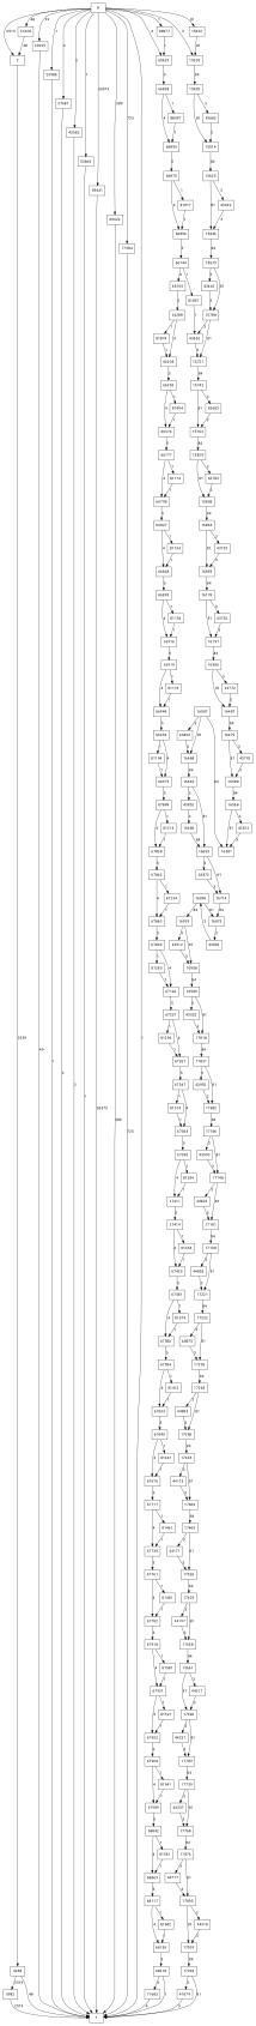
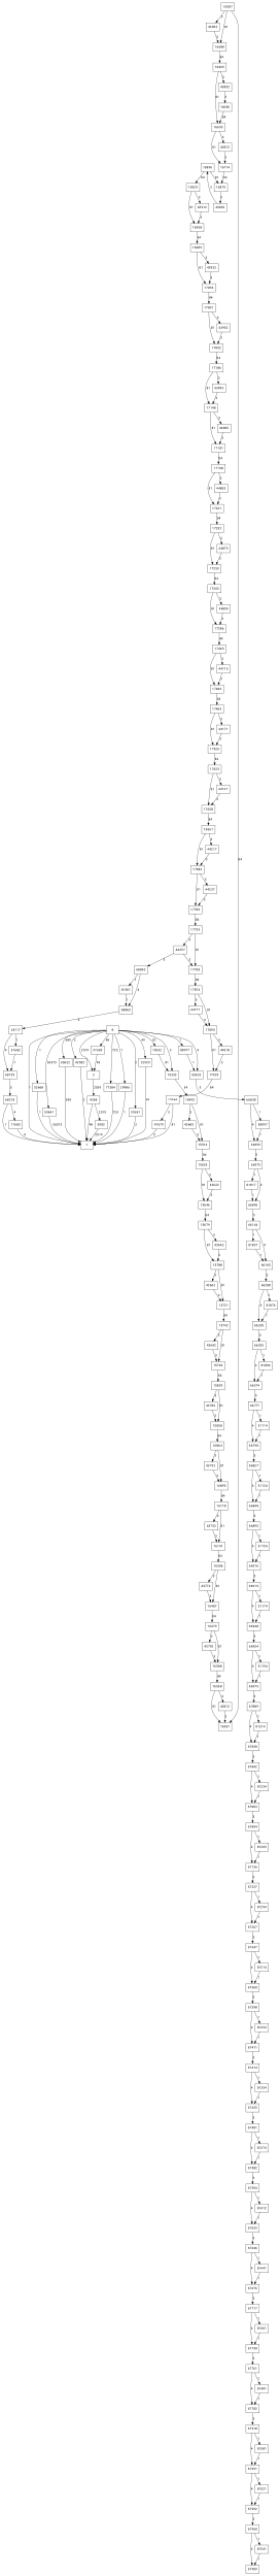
  digraph {
    fontname="Roboto Mono"
    rankdir=TB
    node [fontname="Roboto Mono" shape=rectangle]
    edge [fontname="Roboto Mono"]
    2
    4268
    1
    5982
    15332
    15333
    15493
    15514
    43602
    15625
    15646
    43622
    15679
    15700
    43642
    15721
    43662
    15742
    15763
    43682
    15829
    15850
    43702
    16064
    16095
    43732
    16170
    16191
    43752
    16386
    16407
    43772
    16479
    16500
    43792
    16560
    16581
    43812
    16587
    16608
    43832
    16665
    43852
    16693
    16686
    16714
    43872
    16875
    43892
    16896
    16929
    16950
    43912
    16989
    17010
    43932
    17031
    17052
    43952
    17106
    17148
    43993
    17181
    44025
    17190
    17221
    44055
    17232
    17253
    44075
    17265
    17286
    44095
    17445
    17466
    44115
    17469
    17526
    44171
    17623
    17650
    44197
    n83 [label=15661]
    17682
    44217
    17703
    44237
    17739
    17760
    44257
    17874
    17895
    44277
    17929
    44310
    17944
    47679
    23925
    29906
    31620
    37601
    43582
    53660
    59641
    65622
    65623
    66038
    66059
    80997
    66075
    66096
    81017
    66144
    66165
    81037
    66200
    66238
    81074
    66353
    66374
    81094
    66777
    66798
    81114
    66827
    66848
    81134
    66895
    66916
    81154
    66919
    66940
    81174
    66954
    66975
    81194
    67009
    67030
    81214
    67042
    67063
    81234
    67094
    67126
    81265
    67237
    67267
    81294
    67347
    67368
    81314
    67390
    67411
    81334
    67414
    67435
    81354
    67481
    67502
    81374
    67594
    67633
    81412
    67646
    67676
    81441
    67717
    67738
    81461
    67761
    67782
    81481
    67910
    67931
    81501
    67952
    81521
    67968
    67989
    81541
    68042
    68063
    81561
    68117
    68159
    81602
    68210
    71603
    77584
    80977
    0
    2 -> 4268 [label=2559]
    4268 -> 1 [label=40]
    4268 -> 5982 [label=2519]
    5982 -> 1 [label=2519]
    15332 -> 15333 [label=81]
    15333 -> 15493 [label=84]
    15493 -> 15514 [label=81]
    15493 -> 43602 [label=3]
    15514 -> 15625 [label=84]
    43602 -> 15514 [label=3]
    15625 -> 15646 [label=81]
    15625 -> 43622 [label=3]
    15646 -> 15679 [label=84]
    43622 -> 15646 [label=3]
    15679 -> 15700 [label=81]
    15679 -> 43642 [label=3]
    15700 -> 15721 [label=81]
    15700 -> 43662 [label=3]
    43642 -> 15700 [label=3]
    15721 -> 15742 [label=84]
    43662 -> 15721 [label=3]
    15742 -> 15763 [label=81]
    15742 -> 43682 [label=3]
    15763 -> 15829 [label=84]
    43682 -> 15763 [label=3]
    15829 -> 15850 [label=81]
    15829 -> 43702 [label=3]
    15850 -> 16064 [label=84]
    43702 -> 15850 [label=3]
    16064 -> 16095 [label=81]
    16064 -> 43732 [label=3]
    16095 -> 16170 [label=84]
    43732 -> 16095 [label=3]
    16170 -> 16191 [label=81]
    16170 -> 43752 [label=3]
    16191 -> 16386 [label=84]
    43752 -> 16191 [label=3]
    16386 -> 16407 [label=81]
    16386 -> 43772 [label=3]
    16407 -> 16479 [label=84]
    43772 -> 16407 [label=3]
    16479 -> 16500 [label=81]
    16479 -> 43792 [label=3]
    16500 -> 16560 [label=84]
    43792 -> 16500 [label=3]
    16560 -> 16581 [label=81]
    16560 -> 43812 [label=3]
    43812 -> 16581 [label=3]
    16587 -> 16581 [label=84]
    16587 -> 16608 [label=81]
    16587 -> 43832 [label=3]
    16608 -> 16665 [label=84]
    43832 -> 16608 [label=3]
    16665 -> 43852 [label=3]
    16665 -> 16693 [label=81]
    43852 -> 16686 [label=3]
    16693 -> 16714 [label=81]
    16693 -> 43872 [label=3]
    16686 -> 16693 [label=84]
    16714 -> 16875 [label=84]
    43872 -> 16714 [label=3]
    16875 -> 43892 [label=3]
    43892 -> 16896 [label=3]
    16896 -> 16875 [label=81]
    16896 -> 16929 [label=84]
    16929 -> 16950 [label=81]
    16929 -> 43912 [label=3]
    16950 -> 16989 [label=84]
    43912 -> 16950 [label=3]
    16989 -> 17010 [label=81]
    16989 -> 43932 [label=3]
    17010 -> 17031 [label=84]
    43932 -> 17010 [label=3]
    17031 -> 17052 [label=81]
    17031 -> 43952 [label=3]
    17052 -> 17106 [label=84]
    43952 -> 17052 [label=3]
    17106 -> 17148 [label=81]
    17106 -> 43993 [label=3]
    17148 -> 17181 [label=81]
    17148 -> 44025 [label=3]
    43993 -> 17148 [label=3]
    17181 -> 17190 [label=84]
    44025 -> 17181 [label=3]
    17190 -> 17221 [label=81]
    17190 -> 44055 [label=3]
    17221 -> 17232 [label=84]
    44055 -> 17221 [label=3]
    17232 -> 17253 [label=81]
    17232 -> 44075 [label=3]
    17253 -> 17265 [label=84]
    44075 -> 17253 [label=3]
    17265 -> 17286 [label=81]
    17265 -> 44095 [label=3]
    17286 -> 17445 [label=84]
    44095 -> 17286 [label=3]
    17445 -> 17466 [label=81]
    17445 -> 44115 [label=3]
    17466 -> 17469 [label=84]
    44115 -> 17466 [label=3]
    17469 -> 17526 [label=81]
    17469 -> 44171 [label=3]
    17526 -> 17623 [label=84]
    44171 -> 17526 [label=3]
    17623 -> 17650 [label=81]
    17623 -> 44197 [label=3]
    17650 -> n83 [label=84]
    44197 -> 17650 [label=3]
    n83 -> 17682 [label=81]
    n83 -> 44217 [label=3]
    17682 -> 17703 [label=81]
    17682 -> 44237 [label=3]
    44217 -> 17682 [label=3]
    17703 -> 17739 [label=84]
    44237 -> 17703 [label=3]
    17739 -> 17760 [label=81]
    17739 -> 44257 [label=3]
    17760 -> 17874 [label=84]
    44257 -> 17760 [label=3]
    17874 -> 17895 [label=81]
    17874 -> 44277 [label=3]
    17895 -> 17929 [label=81]
    17895 -> 44310 [label=3]
    44277 -> 17895 [label=3]
    17929 -> 17944 [label=84]
    44310 -> 17929 [label=3]
    17944 -> 1 [label=81]
    17944 -> 47679 [label=3]
    47679 -> 1 [label=3]
    23925 -> 1 [label=49]
    29906 -> 1 [label=1]
    31620 -> 2 [label=40]
    37601 -> 1 [label=2]
    43582 -> 1 [label=2]
    53660 -> 1 [label=1]
    59641 -> 1 [label=36573]
    65622 -> 1 [label=309]
    65623 -> 66038 [label=5]
    66038 -> 66059 [label=4]
    66038 -> 80997 [label=1]
    66059 -> 66075 [label=5]
    80997 -> 66059 [label=1]
    66075 -> 66096 [label=4]
    66075 -> 81017 [label=1]
    66096 -> 66144 [label=5]
    81017 -> 66096 [label=1]
    66144 -> 66165 [label=4]
    66144 -> 81037 [label=1]
    66165 -> 66200 [label=5]
-   81037 -> 43662 [label=1]
+   81037 -> 66165 [label=1]
    66200 -> 66238 [label=4]
    66200 -> 81074 [label=1]
    66238 -> 66353 [label=5]
    81074 -> 66238 [label=1]
    66353 -> 66374 [label=4]
    66353 -> 81094 [label=1]
    66374 -> 66777 [label=5]
    81094 -> 66374 [label=1]
    66777 -> 66798 [label=4]
    66777 -> 81114 [label=1]
    66798 -> 66827 [label=5]
    81114 -> 66798 [label=1]
    66827 -> 66848 [label=4]
    66827 -> 81134 [label=1]
    66848 -> 66895 [label=5]
    81134 -> 66848 [label=1]
    66895 -> 66916 [label=4]
    66895 -> 81154 [label=1]
    66916 -> 66919 [label=5]
    81154 -> 66916 [label=1]
    66919 -> 66940 [label=4]
    66919 -> 81174 [label=1]
    66940 -> 66954 [label=5]
    81174 -> 66940 [label=1]
    66954 -> 66975 [label=4]
    66954 -> 81194 [label=1]
    66975 -> 67009 [label=5]
    81194 -> 66975 [label=1]
    67009 -> 67030 [label=4]
    67009 -> 81214 [label=1]
    67030 -> 67042 [label=5]
    81214 -> 67030 [label=1]
    67042 -> 67063 [label=4]
    67042 -> 81234 [label=1]
    67063 -> 67094 [label=5]
    81234 -> 67063 [label=1]
    67094 -> 67126 [label=4]
    67094 -> 81265 [label=1]
    67126 -> 67237 [label=5]
    81265 -> 67126 [label=1]
    67237 -> 67267 [label=4]
    67237 -> 81294 [label=1]
    67267 -> 67347 [label=5]
    81294 -> 67267 [label=1]
    67347 -> 67368 [label=4]
    67347 -> 81314 [label=1]
    67368 -> 67390 [label=5]
    81314 -> 67368 [label=1]
    67390 -> 67411 [label=4]
    67390 -> 81334 [label=1]
    67411 -> 67414 [label=5]
    81334 -> 67411 [label=1]
    67414 -> 67435 [label=4]
    67414 -> 81354 [label=1]
    67435 -> 67481 [label=5]
    81354 -> 67435 [label=1]
    67481 -> 67502 [label=4]
    67481 -> 81374 [label=1]
    67502 -> 67594 [label=5]
    81374 -> 67502 [label=1]
    67594 -> 67633 [label=4]
    67594 -> 81412 [label=1]
    67633 -> 67646 [label=5]
    81412 -> 67633 [label=1]
    67646 -> 67676 [label=4]
    67646 -> 81441 [label=1]
    67676 -> 67717 [label=5]
    81441 -> 67676 [label=1]
    67717 -> 67738 [label=4]
    67717 -> 81461 [label=1]
    67738 -> 67761 [label=5]
    81461 -> 67738 [label=1]
    67761 -> 67782 [label=4]
    67761 -> 81481 [label=1]
    67782 -> 67910 [label=5]
    81481 -> 67782 [label=1]
    67910 -> 67931 [label=4]
    67910 -> 81501 [label=1]
    67931 -> 67952 [label=4]
    67931 -> 81521 [label=1]
    81501 -> 67931 [label=1]
    67952 -> 67968 [label=5]
    81521 -> 67952 [label=1]
    67968 -> 67989 [label=4]
    67968 -> 81541 [label=1]
-   67989 -> 68042 [label=5]
+   44257 -> 68042 [label=5]
    81541 -> 67989 [label=1]
    68042 -> 68063 [label=4]
    68042 -> 81561 [label=1]
    68063 -> 68117 [label=5]
    81561 -> 68063 [label=1]
    68117 -> 68159 [label=4]
    68117 -> 81602 [label=1]
    68159 -> 68210 [label=5]
    81602 -> 68159 [label=1]
    68210 -> 1 [label=1]
    68210 -> 71603 [label=4]
    71603 -> 1 [label=4]
    77584 -> 1 [label=725]
    80977 -> 65623 [label=1]
    0 -> 2 [label=2519]
    0 -> 1 [label=1]
    0 -> 15332 [label=81]
    0 -> 15333 [label=3]
    0 -> 23925 [label=49]
    0 -> 29906 [label=1]
    0 -> 31620 [label=40]
    0 -> 37601 [label=2]
    0 -> 43582 [label=2]
    0 -> 53660 [label=1]
    0 -> 59641 [label=36573]
    0 -> 65622 [label=309]
    0 -> 65623 [label=4]
    0 -> 77584 [label=725]
    0 -> 80977 [label=1]
  }
